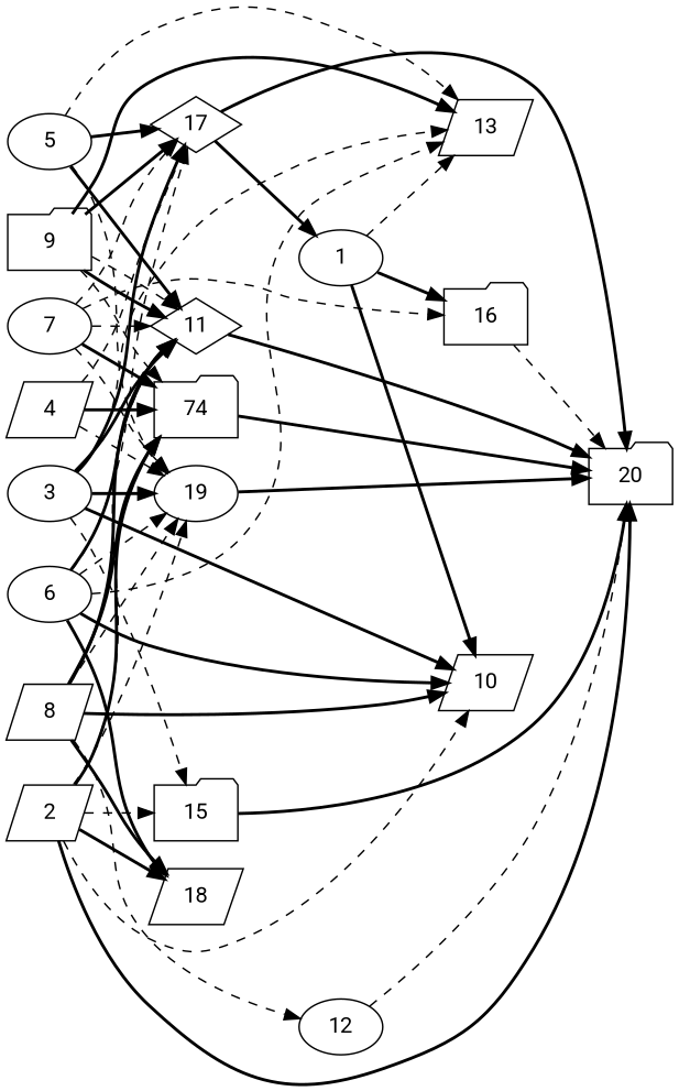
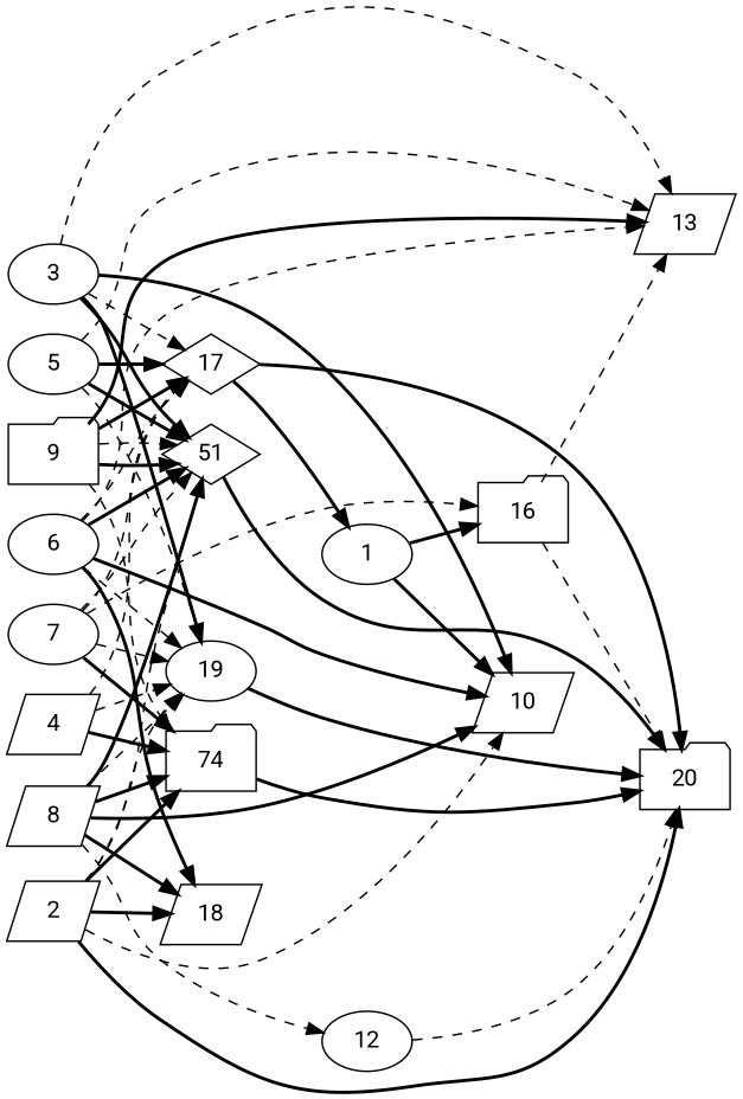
  digraph {
    fontname=Roboto
    rankdir=LR
    node [alpha=0.08 fontname=Roboto shape=ellipse]
    edge [fontname=Roboto style=bold]
    1 [alpha=0.20 expect_size=23538688]
    10 [alpha=0.18 expect_size=15798272 shape=parallelogram]
    13 [alpha=0.13 expect_size=43398144 shape=parallelogram]
    16 [alpha=0.12 expect_size=37458944 shape=folder]
    20 [expect_size=26301440 shape=folder]
    17 [alpha=0.20 expect_size=9406464 shape=diamond]
    2 [alpha=0.04 expect_size=27456512 shape=parallelogram]
-   11 [alpha=0.13 expect_size=33508352 shape=diamond]
+   11 [alpha=0.13 expect_size=33508352 shape=diamond label=51]
    n9 [alpha=0.06 expect_size=9725952 label=74 shape=folder]
-   15 [expect_size=43871232 shape=folder]
    18 [alpha=0.09 expect_size=20527104 shape=parallelogram]
    19 [alpha=0.03 expect_size=10307584]
    3 [alpha=0.06 expect_size=12360704]
    4 [alpha=0.14 expect_size=17974272 shape=parallelogram]
    5 [alpha=0.17 expect_size=11953152]
    6 [expect_size=29080576]
    7 [alpha=0.05 expect_size=46953472]
    8 [alpha=0.16 expect_size=13271040 shape=parallelogram]
    12 [alpha=0.19 expect_size=33347584]
    9 [alpha=0.07 expect_size=35786752 shape=folder]
    1 -> 10
-   1 -> 13 [style=dashed]
+   16 -> 13 [style=dashed]
    1 -> 16
    16 -> 20 [style=dashed]
    17 -> 1
    17 -> 20
    2 -> 10 [style=dashed]
    2 -> 20
    2 -> 11 [style=dashed]
    2 -> n9
-   2 -> 15 [style=dashed]
    2 -> 18
    2 -> 19 [style=dashed]
    11 -> 20
    n9 -> 20
-   15 -> 20
    19 -> 20
    3 -> 10
    3 -> 13 [style=dashed]
-   3 -> 17
+   3 -> 17 [style=dashed]
    3 -> 11
-   3 -> 15 [style=dashed]
    3 -> 19
    4 -> 17 [style=dashed]
    4 -> n9
    4 -> 19 [style=dashed]
    5 -> 13 [style=dashed]
    5 -> 17
    5 -> 11
    5 -> 19 [style=dashed]
    6 -> 10
    6 -> 13 [style=dashed]
    6 -> 17 [style=dashed]
    6 -> 11
    6 -> 18
    6 -> 19 [style=dashed]
    7 -> 16 [style=dashed]
    7 -> 17 [style=dashed]
    7 -> 11 [style=dashed]
    7 -> n9
    7 -> 19 [style=dashed]
    8 -> 10
    8 -> 11
    8 -> n9
    8 -> 18
    8 -> 19 [style=dashed]
    8 -> 12 [style=dashed]
    12 -> 20 [style=dashed]
    9 -> 13
    9 -> 17
    9 -> 11
    9 -> 11 [style=dashed]
    9 -> n9 [style=dashed]
  }
